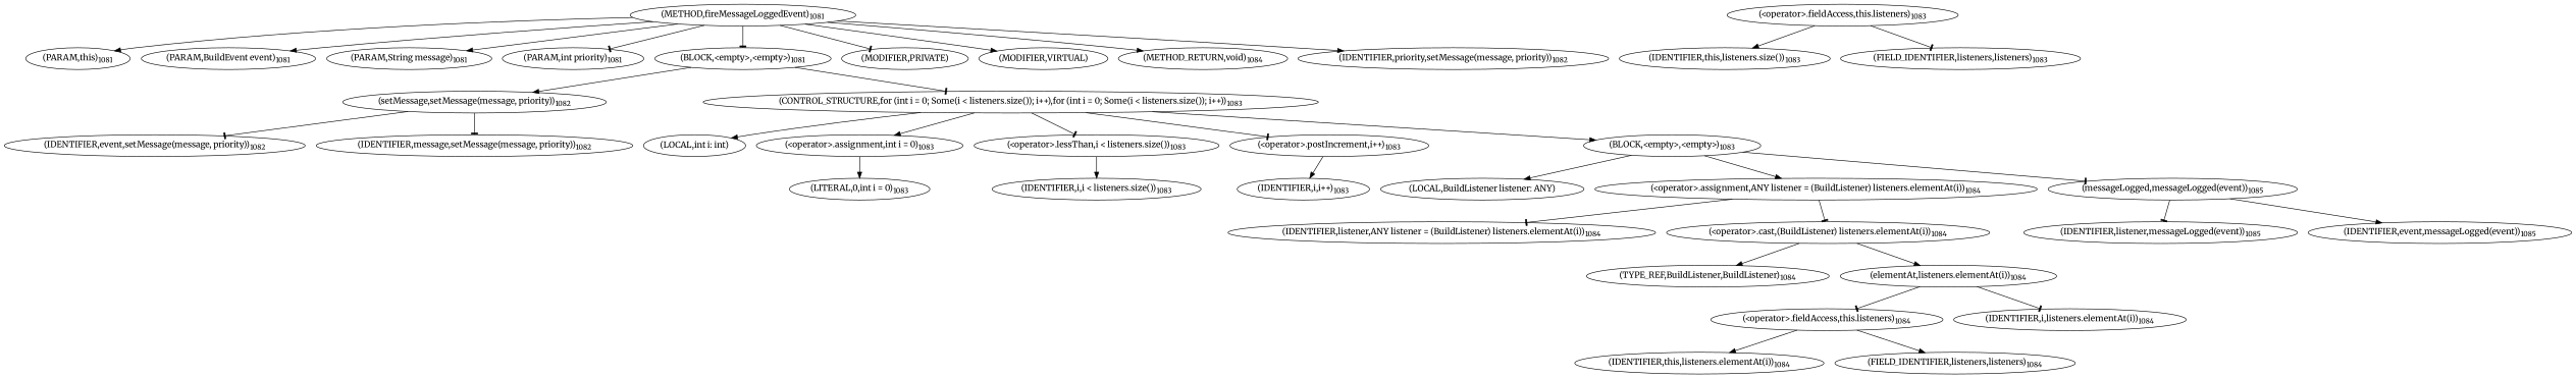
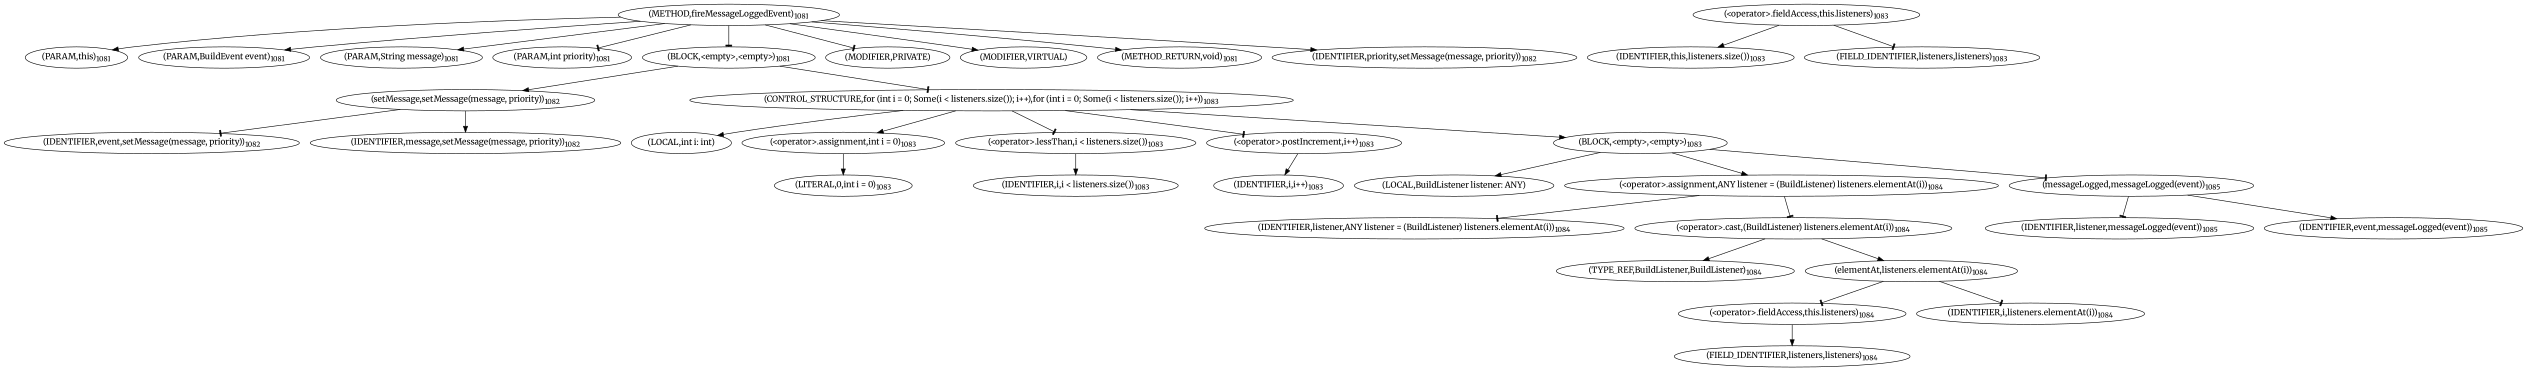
  digraph {
    fontname=Merriweather
    node [fontname=Merriweather]
    edge [arrowhead=normal fontname=Merriweather]
    n1 [label=<(METHOD,fireMessageLoggedEvent)<SUB>1081</SUB>>]
    n2 [label=<(PARAM,this)<SUB>1081</SUB>>]
    n3 [label=<(PARAM,BuildEvent event)<SUB>1081</SUB>>]
    n4 [label=<(PARAM,String message)<SUB>1081</SUB>>]
    n5 [label=<(PARAM,int priority)<SUB>1081</SUB>>]
    n6 [label=<(BLOCK,&lt;empty&gt;,&lt;empty&gt;)<SUB>1081</SUB>>]
    n7 [label=<(MODIFIER,PRIVATE)>]
    n8 [label=<(MODIFIER,VIRTUAL)>]
-   n9 [label=<(METHOD_RETURN,void)<SUB>1084</SUB>>]
+   n9 [label=<(METHOD_RETURN,void)<SUB>1081</SUB>>]
    n10 [label=<(IDENTIFIER,priority,setMessage(message, priority))<SUB>1082</SUB>>]
    n11 [label=<(setMessage,setMessage(message, priority))<SUB>1082</SUB>>]
    n12 [label=<(CONTROL_STRUCTURE,for (int i = 0; Some(i &lt; listeners.size()); i++),for (int i = 0; Some(i &lt; listeners.size()); i++))<SUB>1083</SUB>>]
    n13 [label=<(IDENTIFIER,event,setMessage(message, priority))<SUB>1082</SUB>>]
    n14 [label=<(IDENTIFIER,message,setMessage(message, priority))<SUB>1082</SUB>>]
    n15 [label=<(LOCAL,int i: int)>]
    n16 [label=<(&lt;operator&gt;.assignment,int i = 0)<SUB>1083</SUB>>]
    n17 [label=<(&lt;operator&gt;.lessThan,i &lt; listeners.size())<SUB>1083</SUB>>]
    n18 [label=<(&lt;operator&gt;.postIncrement,i++)<SUB>1083</SUB>>]
    n19 [label=<(BLOCK,&lt;empty&gt;,&lt;empty&gt;)<SUB>1083</SUB>>]
    n20 [label=<(LITERAL,0,int i = 0)<SUB>1083</SUB>>]
    n21 [label=<(IDENTIFIER,i,i &lt; listeners.size())<SUB>1083</SUB>>]
    n22 [label=<(IDENTIFIER,i,i++)<SUB>1083</SUB>>]
    n23 [label=<(LOCAL,BuildListener listener: ANY)>]
    n24 [label=<(&lt;operator&gt;.assignment,ANY listener = (BuildListener) listeners.elementAt(i))<SUB>1084</SUB>>]
    n25 [label=<(messageLogged,messageLogged(event))<SUB>1085</SUB>>]
    n26 [label=<(&lt;operator&gt;.fieldAccess,this.listeners)<SUB>1083</SUB>>]
    n27 [label=<(IDENTIFIER,this,listeners.size())<SUB>1083</SUB>>]
    n28 [label=<(FIELD_IDENTIFIER,listeners,listeners)<SUB>1083</SUB>>]
    n29 [label=<(IDENTIFIER,listener,ANY listener = (BuildListener) listeners.elementAt(i))<SUB>1084</SUB>>]
    n30 [label=<(&lt;operator&gt;.cast,(BuildListener) listeners.elementAt(i))<SUB>1084</SUB>>]
    n31 [label=<(IDENTIFIER,listener,messageLogged(event))<SUB>1085</SUB>>]
    n32 [label=<(IDENTIFIER,event,messageLogged(event))<SUB>1085</SUB>>]
    n33 [label=<(TYPE_REF,BuildListener,BuildListener)<SUB>1084</SUB>>]
    n34 [label=<(elementAt,listeners.elementAt(i))<SUB>1084</SUB>>]
    n35 [label=<(&lt;operator&gt;.fieldAccess,this.listeners)<SUB>1084</SUB>>]
    n36 [label=<(IDENTIFIER,i,listeners.elementAt(i))<SUB>1084</SUB>>]
-   n37 [label=<(IDENTIFIER,this,listeners.elementAt(i))<SUB>1084</SUB>>]
    n38 [label=<(FIELD_IDENTIFIER,listeners,listeners)<SUB>1084</SUB>>]
    n1 -> n2
    n1 -> n3
    n1 -> n4
    n1 -> n5 [arrowhead=tee]
    n1 -> n6 [arrowhead=tee]
    n1 -> n7 [arrowhead=tee]
    n1 -> n8
    n1 -> n9
    n1 -> n10
    n6 -> n11
    n6 -> n12 [arrowhead=tee]
    n11 -> n13 [arrowhead=tee]
-   n11 -> n14 [arrowhead=tee]
+   n11 -> n14
    n12 -> n15
    n12 -> n16
    n12 -> n17 [arrowhead=tee]
    n12 -> n18 [arrowhead=tee]
    n12 -> n19
    n16 -> n20
    n17 -> n21
    n18 -> n22
    n19 -> n23
    n19 -> n24
    n19 -> n25 [arrowhead=tee]
    n24 -> n29 [arrowhead=tee]
    n24 -> n30 [arrowhead=tee]
    n25 -> n31 [arrowhead=tee]
    n25 -> n32
    n26 -> n27
    n26 -> n28 [arrowhead=tee]
    n30 -> n33
    n30 -> n34
    n34 -> n35 [arrowhead=tee]
    n34 -> n36 [arrowhead=tee]
-   n35 -> n37
    n35 -> n38
  }
